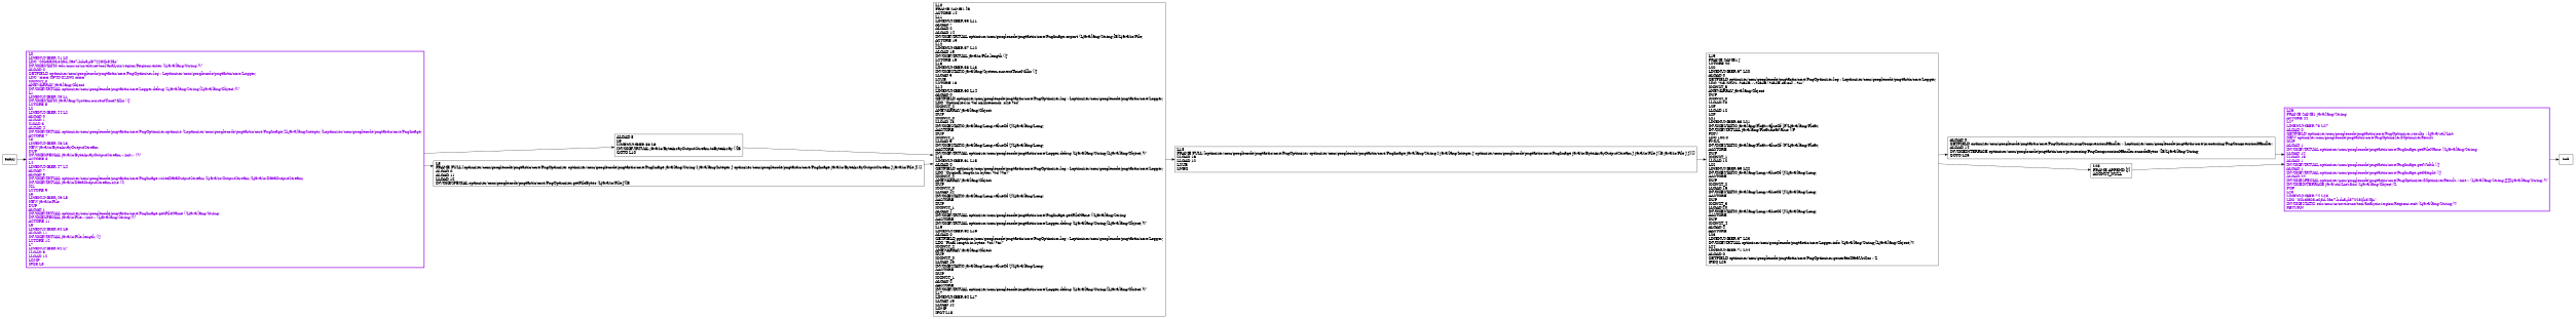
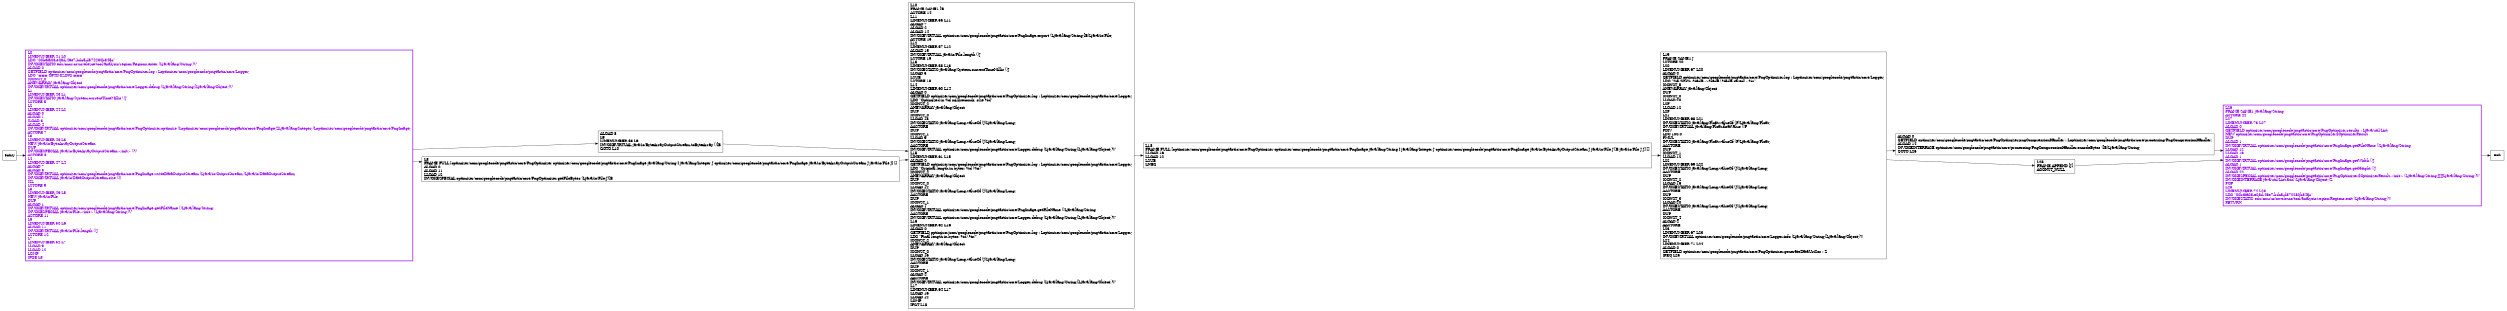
  digraph {
    rankdir=LR
    node [shape=record]
    n1 [label="ALOAD 0\lGETFIELD optimizer/com/googlecode/pngtastic/core/PngOptimizer.pngCompressionHandler : Loptimizer/com/googlecode/pngtastic/core/processing/PngCompressionHandler;\lALOAD 14\lINVOKEINTERFACE optimizer/com/googlecode/pngtastic/core/processing/PngCompressionHandler.encodeBytes ([B)Ljava/lang/String;\lGOTO L26\l"]
    n2 [color=purple fontcolor=purple label="L26\lFRAME SAME1 java/lang/String\lASTORE 22\lL27\lLINENUMBER 73 L27\lALOAD 0\lGETFIELD optimizer/com/googlecode/pngtastic/core/PngOptimizer.results : Ljava/util/List;\lNEW optimizer/com/googlecode/pngtastic/core/PngOptimizer$OptimizerResult\lDUP\lALOAD 1\lINVOKEVIRTUAL optimizer/com/googlecode/pngtastic/core/PngImage.getFileName ()Ljava/lang/String;\lLLOAD 12\lLLOAD 16\lALOAD 1\lINVOKEVIRTUAL optimizer/com/googlecode/pngtastic/core/PngImage.getWidth ()J\lALOAD 1\lINVOKEVIRTUAL optimizer/com/googlecode/pngtastic/core/PngImage.getHeight ()J\lALOAD 22\lINVOKESPECIAL optimizer/com/googlecode/pngtastic/core/PngOptimizer$OptimizerResult.\<init\> (Ljava/lang/String;JJJJLjava/lang/String;)V\lINVOKEINTERFACE java/util/List.add (Ljava/lang/Object;)Z\lPOP\lL28\lLINENUMBER 74 L28\lLDC \"00b3fa08-e08d-46e7-bdc5-d872280b845c\"\lINVOKESTATIC edu/cmu/cs/mvelezce/tool/analysis/region/Regions.exit (Ljava/lang/String;)V\lRETURN\l" penwidth=3]
-   exit [label=init]
+   exit
    n4 [label="L19\lFRAME SAME1 J\lLSTORE 20\lL20\lLINENUMBER 67 L20\lALOAD 0\lGETFIELD optimizer/com/googlecode/pngtastic/core/PngOptimizer.log : Loptimizer/com/googlecode/pngtastic/core/Logger;\lLDC \"%5.2f%% :%6dB -\>%6dB (%5dB saved) - %s\"\lICONST_5\lANEWARRAY java/lang/Object\lDUP\lICONST_0\lLLOAD 20\lL2F\lLLOAD 12\lL2F\lL21\lLINENUMBER 68 L21\lINVOKESTATIC java/lang/Float.valueOf (F)Ljava/lang/Float;\lINVOKEVIRTUAL java/lang/Float.floatValue ()F\lFDIV\lLDC 100.0\lFMUL\lINVOKESTATIC java/lang/Float.valueOf (F)Ljava/lang/Float;\lAASTORE\lDUP\lICONST_1\lLLOAD 12\lL22\lLINENUMBER 69 L22\lINVOKESTATIC java/lang/Long.valueOf (J)Ljava/lang/Long;\lAASTORE\lDUP\lICONST_2\lLLOAD 16\lINVOKESTATIC java/lang/Long.valueOf (J)Ljava/lang/Long;\lAASTORE\lDUP\lICONST_3\lLLOAD 20\lINVOKESTATIC java/lang/Long.valueOf (J)Ljava/lang/Long;\lAASTORE\lDUP\lICONST_4\lALOAD 2\lAASTORE\lL23\lLINENUMBER 67 L23\lINVOKEVIRTUAL optimizer/com/googlecode/pngtastic/core/Logger.info (Ljava/lang/String;[Ljava/lang/Object;)V\lL24\lLINENUMBER 71 L24\lALOAD 0\lGETFIELD optimizer/com/googlecode/pngtastic/core/PngOptimizer.generateDataUriCss : Z\lIFEQ L25\l"]
    n5 [label="L25\lFRAME APPEND [J]\lACONST_NULL\l"]
    n6 [label="ALOAD 8\lL9\lLINENUMBER 53 L9\lINVOKEVIRTUAL java/io/ByteArrayOutputStream.toByteArray ()[B\lGOTO L10\l"]
    n7 [label="L10\lFRAME SAME1 [B\lASTORE 14\lL11\lLINENUMBER 55 L11\lALOAD 7\lALOAD 2\lALOAD 14\lINVOKEVIRTUAL optimizer/com/googlecode/pngtastic/core/PngImage.export (Ljava/lang/String;[B)Ljava/io/File;\lASTORE 15\lL12\lLINENUMBER 57 L12\lALOAD 15\lINVOKEVIRTUAL java/io/File.length ()J\lLSTORE 16\lL13\lLINENUMBER 58 L13\lINVOKESTATIC java/lang/System.currentTimeMillis ()J\lLLOAD 5\lLSUB\lLSTORE 18\lL14\lLINENUMBER 60 L14\lALOAD 0\lGETFIELD optimizer/com/googlecode/pngtastic/core/PngOptimizer.log : Loptimizer/com/googlecode/pngtastic/core/Logger;\lLDC \"Optimized in %d milliseconds, size %d\"\lICONST_2\lANEWARRAY java/lang/Object\lDUP\lICONST_0\lLLOAD 18\lINVOKESTATIC java/lang/Long.valueOf (J)Ljava/lang/Long;\lAASTORE\lDUP\lICONST_1\lLLOAD 9\lINVOKESTATIC java/lang/Long.valueOf (J)Ljava/lang/Long;\lAASTORE\lINVOKEVIRTUAL optimizer/com/googlecode/pngtastic/core/Logger.debug (Ljava/lang/String;[Ljava/lang/Object;)V\lL15\lLINENUMBER 61 L15\lALOAD 0\lGETFIELD optimizer/com/googlecode/pngtastic/core/PngOptimizer.log : Loptimizer/com/googlecode/pngtastic/core/Logger;\lLDC \"Original length in bytes: %d (%s)\"\lICONST_2\lANEWARRAY java/lang/Object\lDUP\lICONST_0\lLLOAD 12\lINVOKESTATIC java/lang/Long.valueOf (J)Ljava/lang/Long;\lAASTORE\lDUP\lICONST_1\lALOAD 1\lINVOKEVIRTUAL optimizer/com/googlecode/pngtastic/core/PngImage.getFileName ()Ljava/lang/String;\lAASTORE\lINVOKEVIRTUAL optimizer/com/googlecode/pngtastic/core/Logger.debug (Ljava/lang/String;[Ljava/lang/Object;)V\lL16\lLINENUMBER 62 L16\lALOAD 0\lGETFIELD optimizer/com/googlecode/pngtastic/core/PngOptimizer.log : Loptimizer/com/googlecode/pngtastic/core/Logger;\lLDC \"Final length in bytes: %d (%s)\"\lICONST_2\lANEWARRAY java/lang/Object\lDUP\lICONST_0\lLLOAD 16\lINVOKESTATIC java/lang/Long.valueOf (J)Ljava/lang/Long;\lAASTORE\lDUP\lICONST_1\lALOAD 2\lAASTORE\lINVOKEVIRTUAL optimizer/com/googlecode/pngtastic/core/Logger.debug (Ljava/lang/String;[Ljava/lang/Object;)V\lL17\lLINENUMBER 64 L17\lLLOAD 16\lLLOAD 12\lLCMP\lIFGT L18\l"]
    n8 [label="L18\lFRAME FULL [optimizer/com/googlecode/pngtastic/core/PngOptimizer optimizer/com/googlecode/pngtastic/core/PngImage java/lang/String I java/lang/Integer J optimizer/com/googlecode/pngtastic/core/PngImage java/io/ByteArrayOutputStream J java/io/File J [B java/io/File J J] []\lLLOAD 16\lLLOAD 12\lLSUB\lLNEG\l"]
    n9 [label="L8\lFRAME FULL [optimizer/com/googlecode/pngtastic/core/PngOptimizer optimizer/com/googlecode/pngtastic/core/PngImage java/lang/String I java/lang/Integer J optimizer/com/googlecode/pngtastic/core/PngImage java/io/ByteArrayOutputStream J java/io/File J] []\lALOAD 0\lALOAD 11\lLLOAD 12\lINVOKESPECIAL optimizer/com/googlecode/pngtastic/core/PngOptimizer.getFileBytes (Ljava/io/File;J)[B\l"]
    n10 [color=purple fontcolor=purple label="L0\lLINENUMBER 41 L0\lLDC \"00b3fa08-e08d-46e7-bdc5-d872280b845c\"\lINVOKESTATIC edu/cmu/cs/mvelezce/tool/analysis/region/Regions.enter (Ljava/lang/String;)V\lALOAD 0\lGETFIELD optimizer/com/googlecode/pngtastic/core/PngOptimizer.log : Loptimizer/com/googlecode/pngtastic/core/Logger;\lLDC \"=== OPTIMIZING ===\"\lICONST_0\lANEWARRAY java/lang/Object\lINVOKEVIRTUAL optimizer/com/googlecode/pngtastic/core/Logger.debug (Ljava/lang/String;[Ljava/lang/Object;)V\lL1\lLINENUMBER 43 L1\lINVOKESTATIC java/lang/System.currentTimeMillis ()J\lLSTORE 5\lL2\lLINENUMBER 44 L2\lALOAD 0\lALOAD 1\lILOAD 3\lALOAD 4\lINVOKEVIRTUAL optimizer/com/googlecode/pngtastic/core/PngOptimizer.optimize (Loptimizer/com/googlecode/pngtastic/core/PngImage;ZLjava/lang/Integer;)Loptimizer/com/googlecode/pngtastic/core/PngImage;\lASTORE 7\lL3\lLINENUMBER 46 L3\lNEW java/io/ByteArrayOutputStream\lDUP\lINVOKESPECIAL java/io/ByteArrayOutputStream.\<init\> ()V\lASTORE 8\lL4\lLINENUMBER 47 L4\lALOAD 7\lALOAD 8\lINVOKEVIRTUAL optimizer/com/googlecode/pngtastic/core/PngImage.writeDataOutputStream (Ljava/io/OutputStream;)Ljava/io/DataOutputStream;\lINVOKEVIRTUAL java/io/DataOutputStream.size ()I\lI2L\lLSTORE 9\lL5\lLINENUMBER 49 L5\lNEW java/io/File\lDUP\lALOAD 1\lINVOKEVIRTUAL optimizer/com/googlecode/pngtastic/core/PngImage.getFileName ()Ljava/lang/String;\lINVOKESPECIAL java/io/File.\<init\> (Ljava/lang/String;)V\lASTORE 11\lL6\lLINENUMBER 50 L6\lALOAD 11\lINVOKEVIRTUAL java/io/File.length ()J\lLSTORE 12\lL7\lLINENUMBER 52 L7\lLLOAD 9\lLLOAD 12\lLCMP\lIFGE L8\l" penwidth=3]
    entry
    n1 -> n2
    n2 -> exit
    n4 -> n1
    n4 -> n5
    n5 -> n2
    n6 -> n7
    n7 -> n8
    n8 -> n4
    n9 -> n7
    n10 -> n6
    n10 -> n9
    entry -> n10
  }
